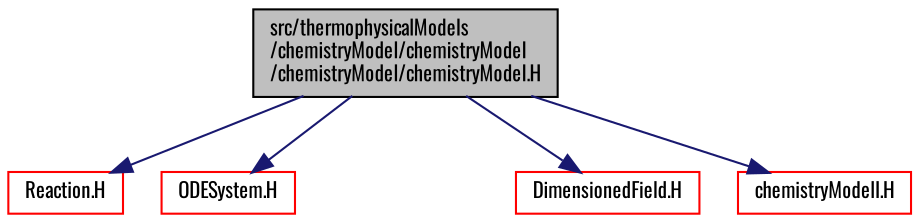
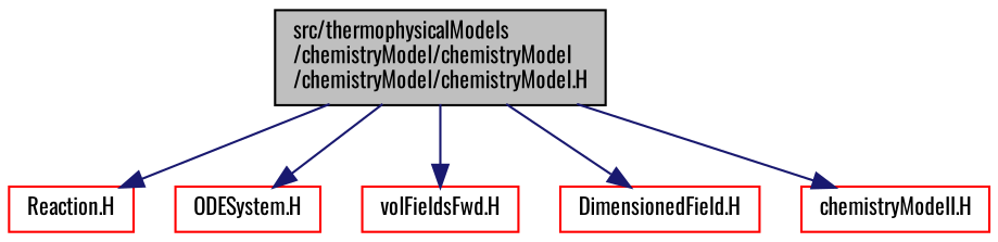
  digraph {
    fontname=Oswald
    node [color=red fontname=Oswald fontsize=10 shape=record]
    edge [color=midnightblue fontname=Oswald fontsize=10 labelfontname=FreeSans labelfontsize=10 style=solid]
    n1 [color=black fillcolor=grey75 fontcolor=black height=0.2 label="src/thermophysicalModels\l/chemistryModel/chemistryModel\l/chemistryModel/chemistryModel.H" style=filled width=0.4]
    n2 [height=0.2 label="Reaction.H" width=0.4]
    n3 [height=0.2 label="ODESystem.H" width=0.4]
+   n4 [height=0.2 label="volFieldsFwd.H" width=0.4]
    n5 [height=0.2 label="DimensionedField.H" width=0.4]
    n6 [height=0.2 label="chemistryModelI.H" width=0.4]
    n1 -> n2
    n1 -> n3
+   n1 -> n4
    n1 -> n5
    n1 -> n6
  }
